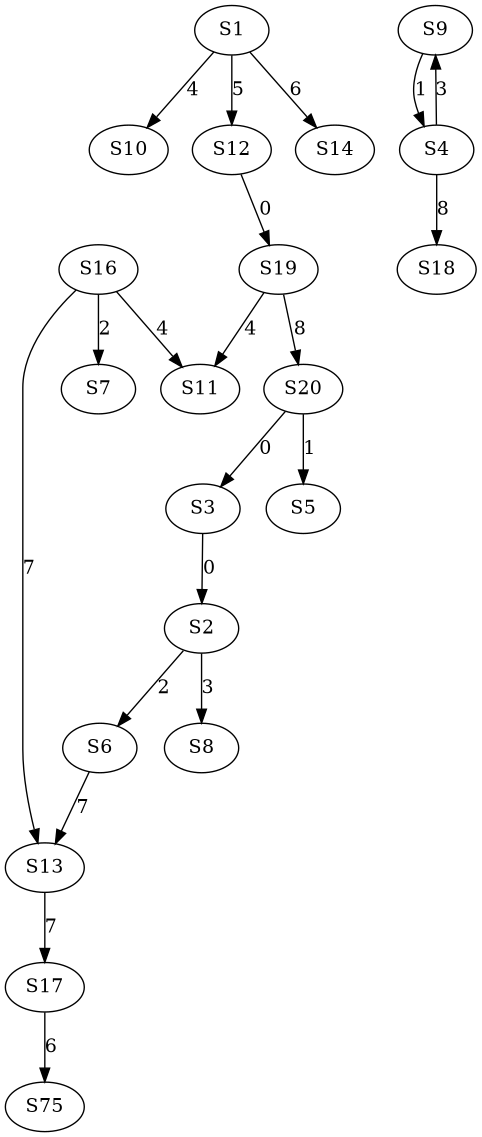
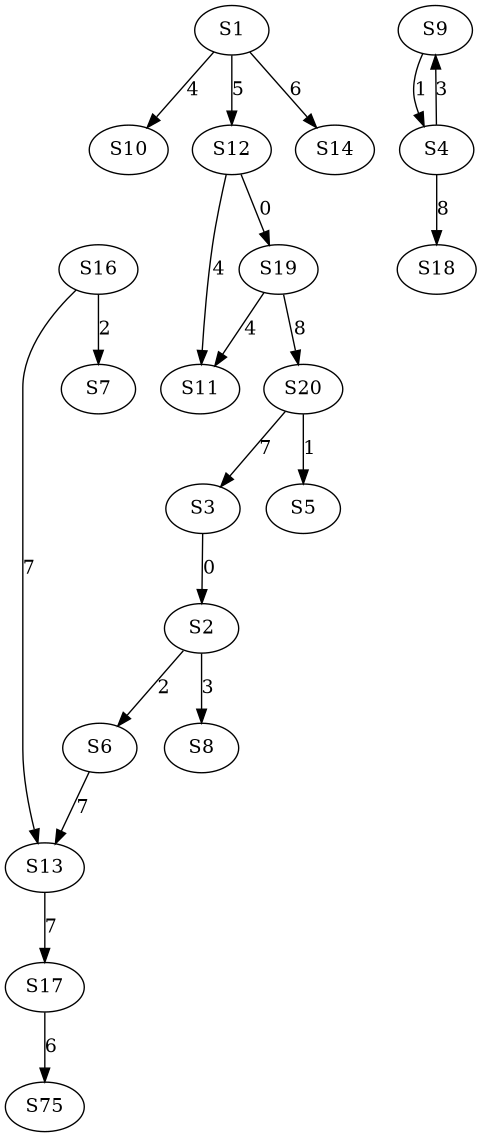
  strict digraph {
    S3
    S2
    S6
    S8
    S13
    S20
    S5
    S9
    S4
    S18
    S16
    S7
    S11
    S17
    S1
    S10
    S12
    S14
    S19
    n20 [label=S75]
    S3 -> S2 [label=0]
    S2 -> S6 [label=2]
    S2 -> S8 [label=3]
    S6 -> S13 [label=7]
    S13 -> S17 [label=7]
-   S20 -> S3 [label=0]
+   S20 -> S3 [label=7]
    S20 -> S5 [label=1]
    S9 -> S4 [label=1]
    S4 -> S9 [label=3]
    S4 -> S18 [label=8]
    S16 -> S13 [label=7]
    S16 -> S7 [label=2]
-   S16 -> S11 [label=4]
+   S12 -> S11 [label=4]
    S17 -> n20 [label=6]
    S1 -> S10 [label=4]
    S1 -> S12 [label=5]
    S1 -> S14 [label=6]
    S12 -> S19 [label=0]
    S19 -> S20 [label=8]
    S19 -> S11 [label=4]
  }
